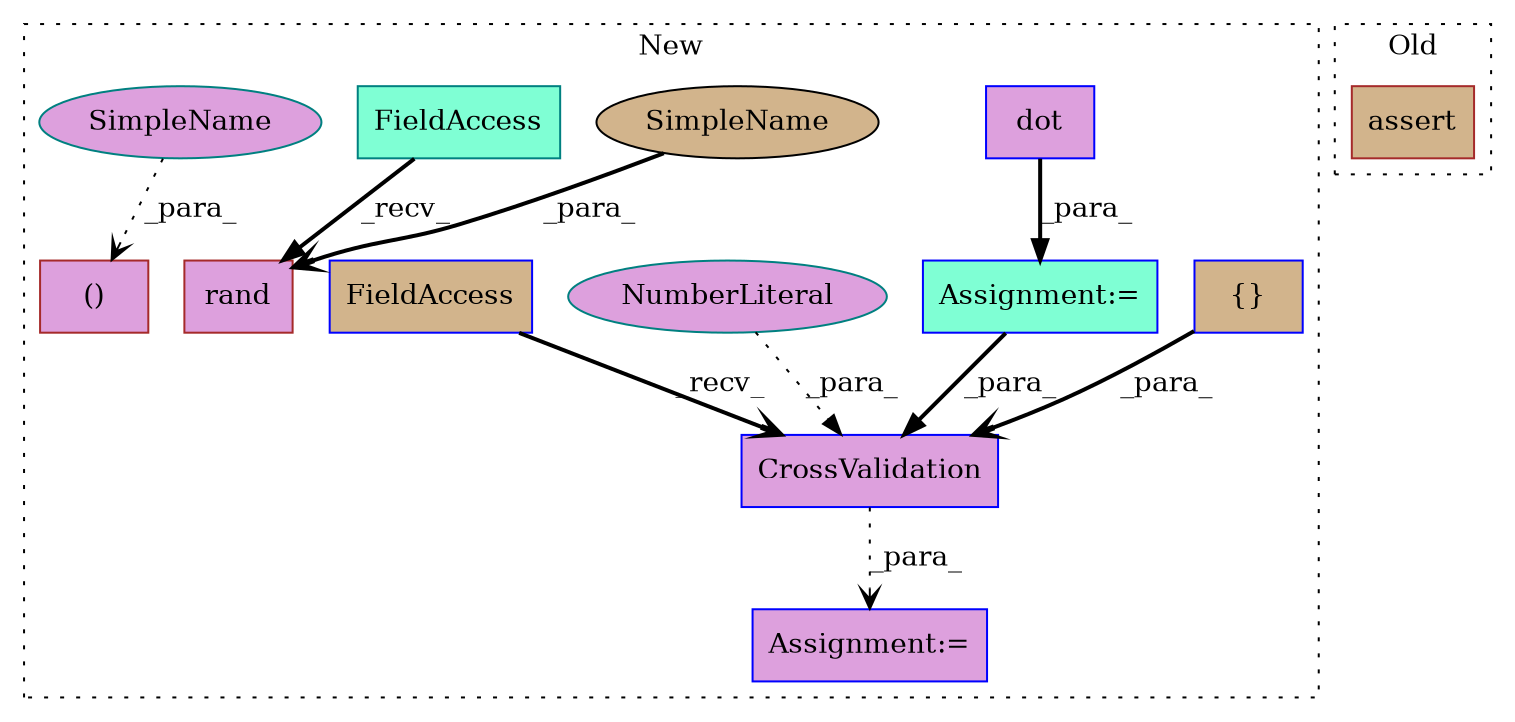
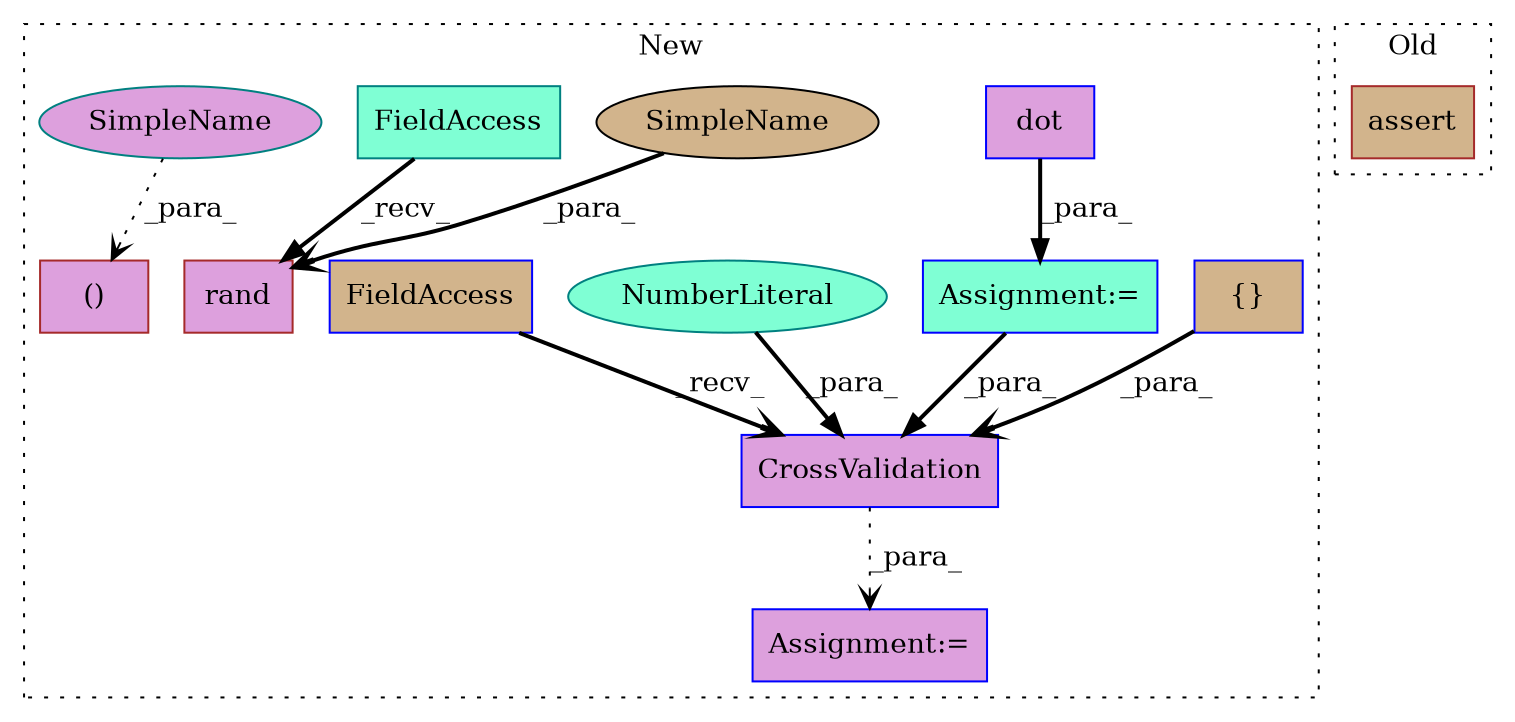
  digraph {
    node [a=32 color=blue fillcolor=plum l=1 shape=box style=filled]
    edge [arrowhead=vee style=bold]
    n1 [color=brown l="5,1" label=rand s="1666,1676"]
    n2 [a=7 label="Assignment:=" s=1753]
    n3 [a=22 color=teal fillcolor=aquamarine l=12 label=FieldAccess s=1653]
    n4 [a=7 fillcolor=aquamarine label="Assignment:=" s=1646]
    n5 [a=4 fillcolor=tan l="1,1" label="{}" s="1802,1808"]
    n6 [a=106 color=brown l=23 label="()" s=1553]
    n7 [l="4,1" label=dot s="1649,1677"]
    n8 [l="16,1" label=CrossValidation s="1772,1811"]
-   n9 [a=34 color=teal label=NumberLiteral s=1810 shape=ellipse]
+   n9 [a=34 color=teal fillcolor=aquamarine label=NumberLiteral s=1810 shape=ellipse]
    n10 [a=22 fillcolor=tan l=17 label=FieldAccess s=1754]
    n11 [a=42 color=teal l=5 label=SimpleName s=1571 shape=ellipse]
    n12 [a=42 color=black fillcolor=tan l=5 label=SimpleName s=1671 shape=ellipse]
    n13 [color=brown fillcolor=tan l="11,1" label=assert s="2247,2297"]
    subgraph cluster_1 {
      label=New
      style=dotted
      n1
      n2
      n3
      n4
      n5
      n6
      n7
      n8
      n9
      n10
      n11
      n12
    }
    subgraph cluster_2 {
      label=Old
      style=dotted
      n13
    }
    n3 -> n1 [arrowhead=normal label=_recv_]
    n4 -> n8 [arrowhead=normal label=_para_]
    n5 -> n8 [label=_para_]
    n7 -> n4 [arrowhead=normal label=_para_]
    n8 -> n2 [label=_para_ style=dotted]
-   n9 -> n8 [arrowhead=normal label=_para_ style=dotted]
+   n9 -> n8 [arrowhead=normal label=_para_]
    n10 -> n8 [label=_recv_]
    n11 -> n6 [label=_para_ style=dotted]
    n12 -> n1 [label=_para_]
  }
